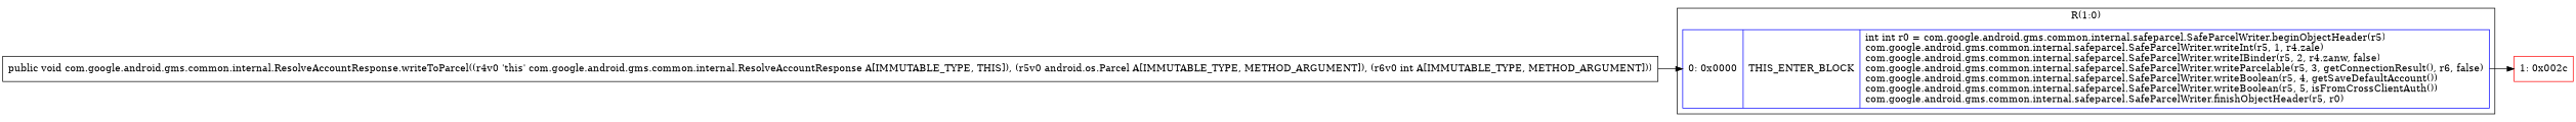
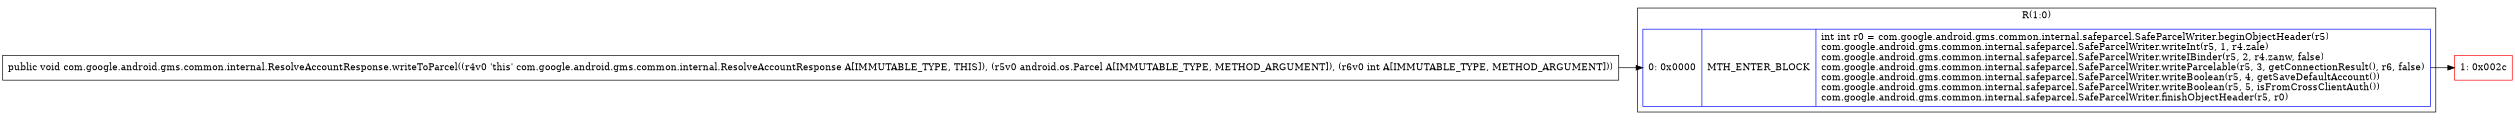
  digraph {
    rankdir=LR
    node [shape=record]
-   n1 [color=blue label="{0\:\ 0x0000|THIS_ENTER_BLOCK\l|int int r0 = com.google.android.gms.common.internal.safeparcel.SafeParcelWriter.beginObjectHeader(r5)\lcom.google.android.gms.common.internal.safeparcel.SafeParcelWriter.writeInt(r5, 1, r4.zale)\lcom.google.android.gms.common.internal.safeparcel.SafeParcelWriter.writeIBinder(r5, 2, r4.zanw, false)\lcom.google.android.gms.common.internal.safeparcel.SafeParcelWriter.writeParcelable(r5, 3, getConnectionResult(), r6, false)\lcom.google.android.gms.common.internal.safeparcel.SafeParcelWriter.writeBoolean(r5, 4, getSaveDefaultAccount())\lcom.google.android.gms.common.internal.safeparcel.SafeParcelWriter.writeBoolean(r5, 5, isFromCrossClientAuth())\lcom.google.android.gms.common.internal.safeparcel.SafeParcelWriter.finishObjectHeader(r5, r0)\l}"]
+   n1 [color=blue label="{0\:\ 0x0000|MTH_ENTER_BLOCK\l|int int r0 = com.google.android.gms.common.internal.safeparcel.SafeParcelWriter.beginObjectHeader(r5)\lcom.google.android.gms.common.internal.safeparcel.SafeParcelWriter.writeInt(r5, 1, r4.zale)\lcom.google.android.gms.common.internal.safeparcel.SafeParcelWriter.writeIBinder(r5, 2, r4.zanw, false)\lcom.google.android.gms.common.internal.safeparcel.SafeParcelWriter.writeParcelable(r5, 3, getConnectionResult(), r6, false)\lcom.google.android.gms.common.internal.safeparcel.SafeParcelWriter.writeBoolean(r5, 4, getSaveDefaultAccount())\lcom.google.android.gms.common.internal.safeparcel.SafeParcelWriter.writeBoolean(r5, 5, isFromCrossClientAuth())\lcom.google.android.gms.common.internal.safeparcel.SafeParcelWriter.finishObjectHeader(r5, r0)\l}"]
    n2 [color=red label="{1\:\ 0x002c}"]
    n3 [label="{public void com.google.android.gms.common.internal.ResolveAccountResponse.writeToParcel((r4v0 'this' com.google.android.gms.common.internal.ResolveAccountResponse A[IMMUTABLE_TYPE, THIS]), (r5v0 android.os.Parcel A[IMMUTABLE_TYPE, METHOD_ARGUMENT]), (r6v0 int A[IMMUTABLE_TYPE, METHOD_ARGUMENT])) }"]
    subgraph cluster_1 {
      label="R(1:0)"
      n1
    }
    n1 -> n2
    n3 -> n1
  }
